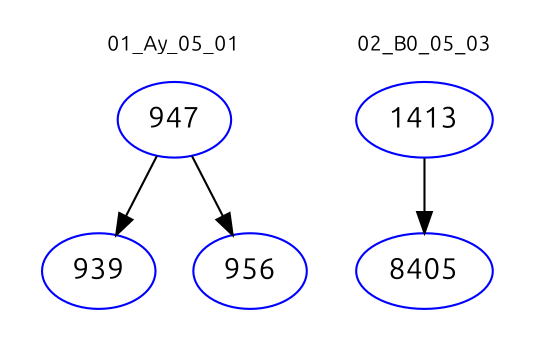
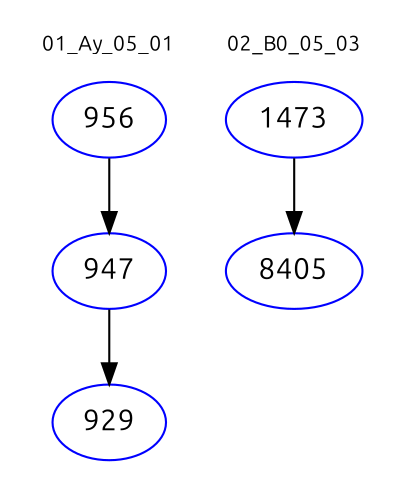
  digraph {
    fontname=Ubuntu
    node [color=blue fontname=Ubuntu]
    edge [color=black fontname=Ubuntu]
    n1 [label=947]
-   n2 [label=939]
+   n2 [label=929]
    n3 [label=956]
-   n4 [label=1413]
+   n4 [label=1473]
    n5 [label=8405]
    subgraph cluster_1 {
      color=white
      fontsize=10
      label="01_Ay_05_01"
      n1
      n2
      n3
    }
    subgraph cluster_2 {
      color=white
      fontsize=10
      label="02_B0_05_03"
      n4
      n5
    }
    n1 -> n2
-   n1 -> n3
+   n3 -> n1
    n4 -> n5
  }
